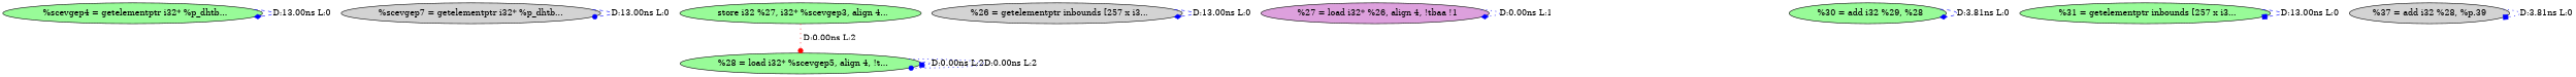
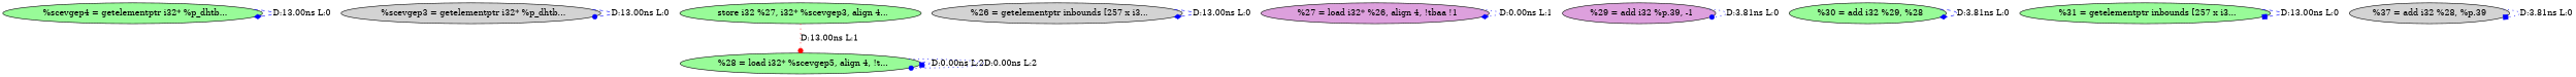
  digraph {
    node [fillcolor=palegreen style=filled]
    edge [arrowhead=diamond color=blue style=dotted]
    n1 [label="  %scevgep4 = getelementptr i32* %p_dhtb..."]
-   n2 [fillcolor=lightgrey label="%scevgep7 = getelementptr i32* %p_dhtb..."]
+   n2 [fillcolor=lightgrey label="  %scevgep3 = getelementptr i32* %p_dhtb..."]
    n3 [label="  store i32 %27, i32* %scevgep3, align 4..."]
    n4 [label="  %28 = load i32* %scevgep5, align 4, !t..."]
    n5 [fillcolor=lightgrey label="  %26 = getelementptr inbounds [257 x i3..."]
    n6 [fillcolor=plum label="  %27 = load i32* %26, align 4, !tbaa !1"]
+   n7 [fillcolor=plum label="  %29 = add i32 %p.39, -1"]
    n8 [label="  %30 = add i32 %29, %28"]
    n9 [label="  %31 = getelementptr inbounds [257 x i3..."]
    n10 [fillcolor=lightgrey label="%37 = add i32 %28, %p.39"]
    n1 -> n1 [label="D:13.00ns L:0" style=dashed]
    n2 -> n2 [arrowhead=dot label="D:13.00ns L:0" style=dashed]
-   n3 -> n4 [arrowhead=dot color=red label="D:0.00ns L:2"]
+   n3 -> n4 [arrowhead=dot color=red label="D:13.00ns L:1"]
    n4 -> n4 [arrowhead=box label="D:0.00ns L:2"]
    n4 -> n4 [arrowhead=dot label="D:0.00ns L:2"]
    n5 -> n5 [label="D:13.00ns L:0" style=dashed]
    n6 -> n6 [label="D:0.00ns L:1"]
+   n7 -> n7 [arrowhead=dot label="D:3.81ns L:0"]
    n8 -> n8 [label="D:3.81ns L:0" style=dashed]
    n9 -> n9 [arrowhead=box label="D:13.00ns L:0" style=dashed]
    n10 -> n10 [arrowhead=box label="D:3.81ns L:0"]
  }
